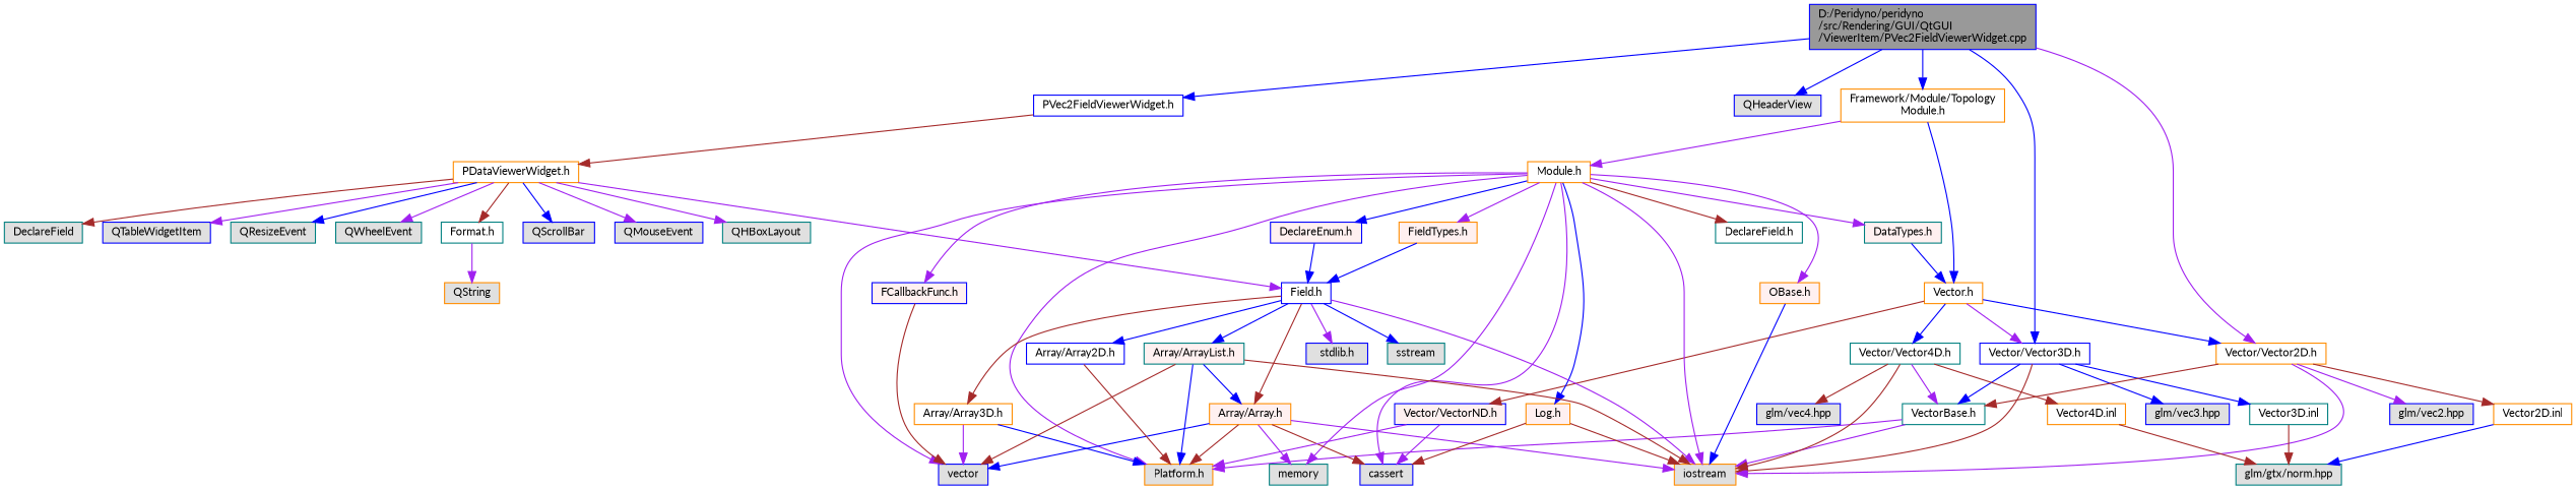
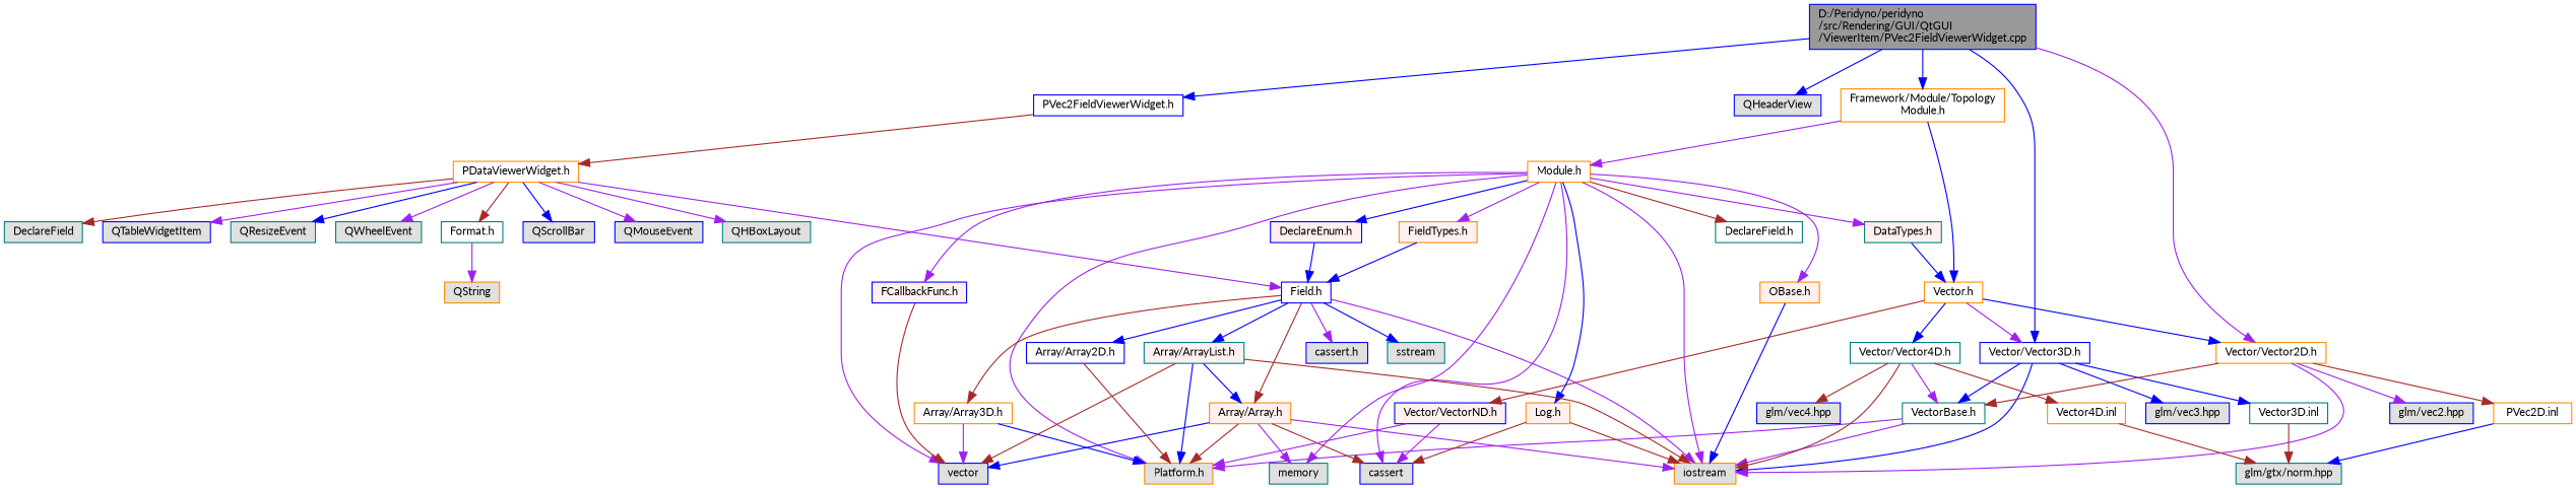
  digraph {
    fontname=Lato
    node [color=blue fillcolor="#E0E0E0" fontname=Lato fontsize=10 shape=box style=filled]
    edge [color=purple fontname=Lato fontsize=10 labelfontname=Helvetica labelfontsize=10 style=solid]
    n1 [fillcolor=grey60 fontcolor=black height=0.2 label="D:/Peridyno/peridyno\l/src/Rendering/GUI/QtGUI\l/ViewerItem/PVec2FieldViewerWidget.cpp" width=0.4]
    n2 [fillcolor=white height=0.2 label="PVec2FieldViewerWidget.h" width=0.4]
    n3 [height=0.2 label=QHeaderView width=0.4]
    n4 [fillcolor=white height=0.2 label="Vector/Vector3D.h" width=0.4]
    n5 [color=darkorange fillcolor=white height=0.2 label="Vector/Vector2D.h" width=0.4]
    n6 [color=darkorange fillcolor=white height=0.2 label="Framework/Module/Topology\lModule.h" width=0.4]
    n7 [color=darkorange fillcolor=white height=0.2 label="PDataViewerWidget.h" width=0.4]
    n8 [color=darkorange height=0.2 label=iostream width=0.4]
    n9 [height=0.2 label="glm/vec3.hpp" width=0.4]
    n10 [color=teal fillcolor=white height=0.2 label="VectorBase.h" width=0.4]
    n11 [color=teal fillcolor=white height=0.2 label="Vector3D.inl" width=0.4]
    n12 [height=0.2 label="glm/vec2.hpp" width=0.4]
-   n13 [color=darkorange fillcolor=white height=0.2 label="Vector2D.inl" width=0.4]
+   n13 [color=darkorange fillcolor=white height=0.2 label="PVec2D.inl" width=0.4]
    n14 [color=darkorange fillcolor=white height=0.2 label="Vector.h" width=0.4]
    n15 [color=darkorange fillcolor=white height=0.2 label="Module.h" width=0.4]
    n16 [height=0.2 label=QTableWidgetItem width=0.4]
    n17 [fillcolor=white height=0.2 label="Field.h" width=0.4]
    n18 [color=teal height=0.2 label=QResizeEvent width=0.4]
    n19 [color=teal height=0.2 label=QWheelEvent width=0.4]
    n20 [height=0.2 label=QScrollBar width=0.4]
    n21 [height=0.2 label=QMouseEvent width=0.4]
    n22 [color=teal height=0.2 label=QHBoxLayout width=0.4]
    n23 [color=teal height=0.2 label=DeclareField width=0.4]
    n24 [color=teal fillcolor=white height=0.2 label="Format.h" width=0.4]
-   n25 [height=0.2 label="stdlib.h" width=0.4]
+   n25 [height=0.2 label="cassert.h" width=0.4]
    n26 [color=teal height=0.2 label=sstream width=0.4]
    n27 [color=darkorange fillcolor="#FFF0F0" height=0.2 label="Array/Array.h" width=0.4]
    n28 [fillcolor=white height=0.2 label="Array/Array2D.h" width=0.4]
    n29 [color=darkorange fillcolor=white height=0.2 label="Array/Array3D.h" width=0.4]
    n30 [color=teal fillcolor="#FFF0F0" height=0.2 label="Array/ArrayList.h" width=0.4]
    n31 [color=darkorange height=0.2 label=QString width=0.4]
    n32 [color=darkorange height=0.2 label="Platform.h" width=0.4]
    n33 [height=0.2 label=cassert width=0.4]
    n34 [height=0.2 label=vector width=0.4]
    n35 [color=teal height=0.2 label=memory width=0.4]
    n36 [color=teal height=0.2 label="glm/gtx/norm.hpp" width=0.4]
    n37 [color=teal fillcolor=white height=0.2 label="Vector/Vector4D.h" width=0.4]
    n38 [fillcolor="#FFF0F0" height=0.2 label="Vector/VectorND.h" width=0.4]
    n39 [color=darkorange fillcolor="#FFF0F0" height=0.2 label="OBase.h" width=0.4]
    n40 [color=darkorange fillcolor="#FFF0F0" height=0.2 label="Log.h" width=0.4]
    n41 [color=teal fillcolor="#FFF0F0" height=0.2 label="DataTypes.h" width=0.4]
    n42 [fillcolor="#FFF0F0" height=0.2 label="DeclareEnum.h" width=0.4]
    n43 [color=teal fillcolor=white height=0.2 label="DeclareField.h" width=0.4]
    n44 [fillcolor="#FFF0F0" height=0.2 label="FCallbackFunc.h" width=0.4]
    n45 [color=darkorange fillcolor="#FFF0F0" height=0.2 label="FieldTypes.h" width=0.4]
    n46 [height=0.2 label="glm/vec4.hpp" width=0.4]
    n47 [color=darkorange fillcolor=white height=0.2 label="Vector4D.inl" width=0.4]
    n1 -> n2 [color=blue]
    n1 -> n3 [color=blue]
    n1 -> n4 [color=blue]
    n1 -> n5
    n1 -> n6 [color=blue]
    n2 -> n7 [color=brown]
-   n4 -> n8 [color=brown]
+   n4 -> n8 [color=blue]
    n4 -> n9 [color=blue]
    n4 -> n10 [color=blue]
    n4 -> n11 [color=blue]
    n5 -> n8
    n5 -> n10 [color=brown]
    n5 -> n12
    n5 -> n13 [color=brown]
    n6 -> n14 [color=blue]
    n6 -> n15
    n7 -> n16
    n7 -> n17
    n7 -> n18 [color=blue]
    n7 -> n19
    n7 -> n20 [color=blue]
    n7 -> n21
    n7 -> n22
    n7 -> n23 [color=brown]
    n7 -> n24 [color=brown]
    n10 -> n8
    n10 -> n32
    n11 -> n36 [color=brown]
    n13 -> n36 [color=blue]
    n14 -> n4
    n14 -> n5 [color=blue]
    n14 -> n37 [color=blue]
    n14 -> n38 [color=brown]
    n15 -> n8
    n15 -> n32
    n15 -> n33
    n15 -> n34
    n15 -> n35
    n15 -> n39
    n15 -> n40 [color=blue]
    n15 -> n41
    n15 -> n42 [color=blue]
    n15 -> n43 [color=brown]
    n15 -> n44
    n15 -> n45
    n17 -> n8
    n17 -> n25
    n17 -> n26 [color=blue]
    n17 -> n27 [color=brown]
    n17 -> n28 [color=blue]
    n17 -> n29 [color=brown]
    n17 -> n30 [color=blue]
    n24 -> n31
    n27 -> n8
    n27 -> n32 [color=brown]
    n27 -> n33 [color=brown]
    n27 -> n34 [color=blue]
    n27 -> n35
    n28 -> n32 [color=brown]
    n29 -> n32 [color=blue]
    n29 -> n34
    n30 -> n8 [color=brown]
    n30 -> n27 [color=blue]
    n30 -> n32 [color=blue]
    n30 -> n34 [color=brown]
    n37 -> n8 [color=brown]
    n37 -> n10
    n37 -> n46 [color=brown]
    n37 -> n47 [color=brown]
    n38 -> n32
    n38 -> n33
    n39 -> n8 [color=blue]
    n40 -> n8 [color=brown]
    n40 -> n33 [color=brown]
    n41 -> n14 [color=blue]
    n42 -> n17 [color=blue]
    n44 -> n34 [color=brown]
    n45 -> n17 [color=blue]
    n47 -> n36 [color=brown]
  }
